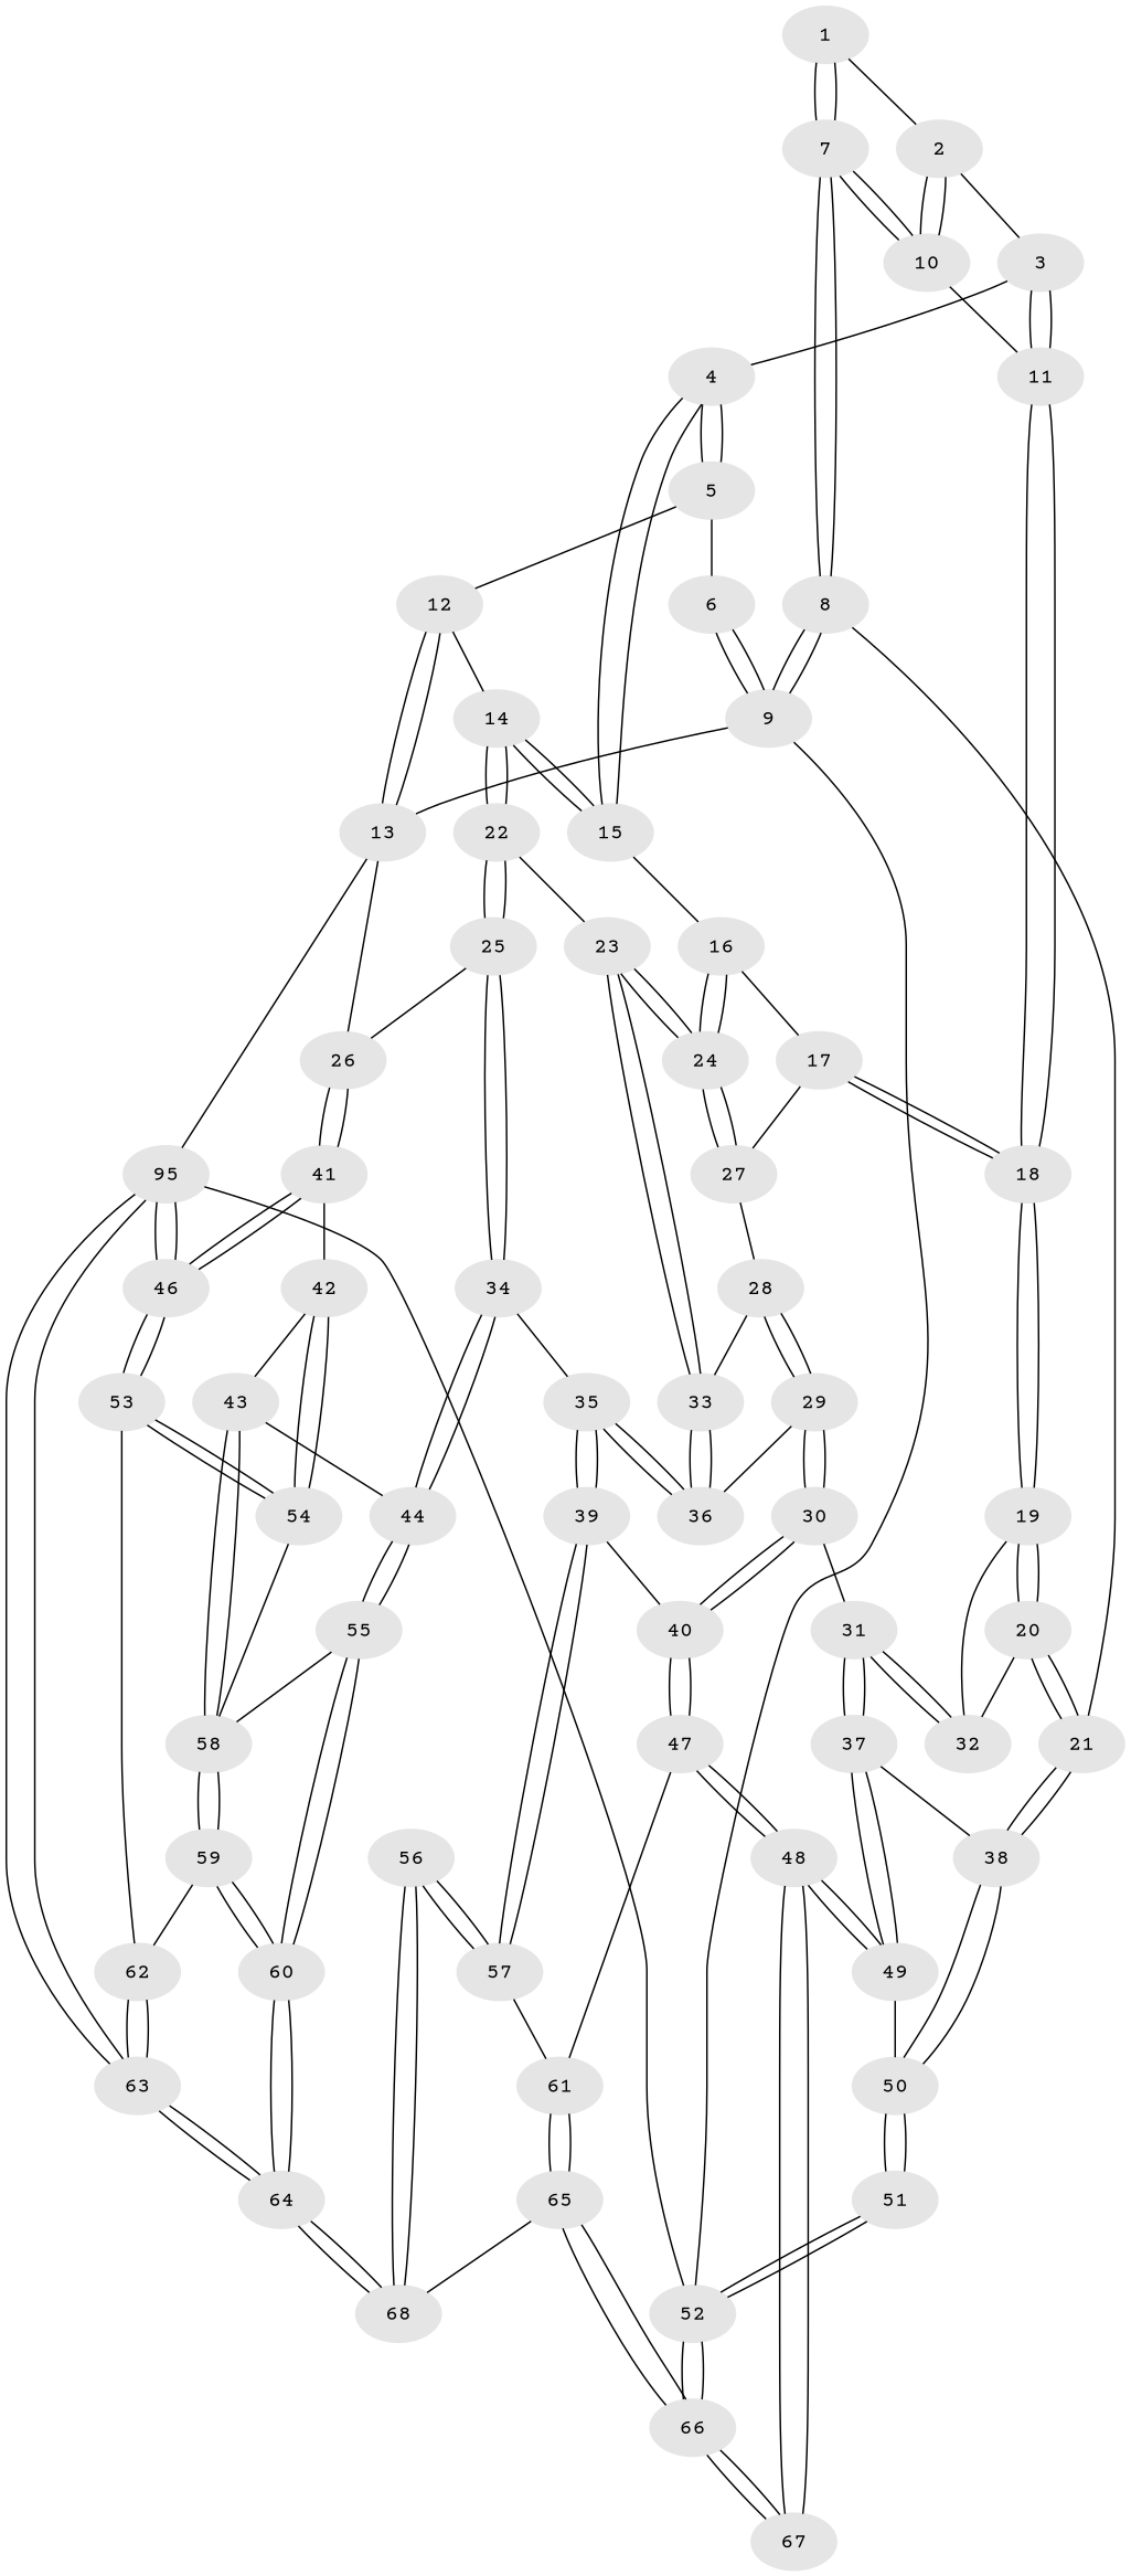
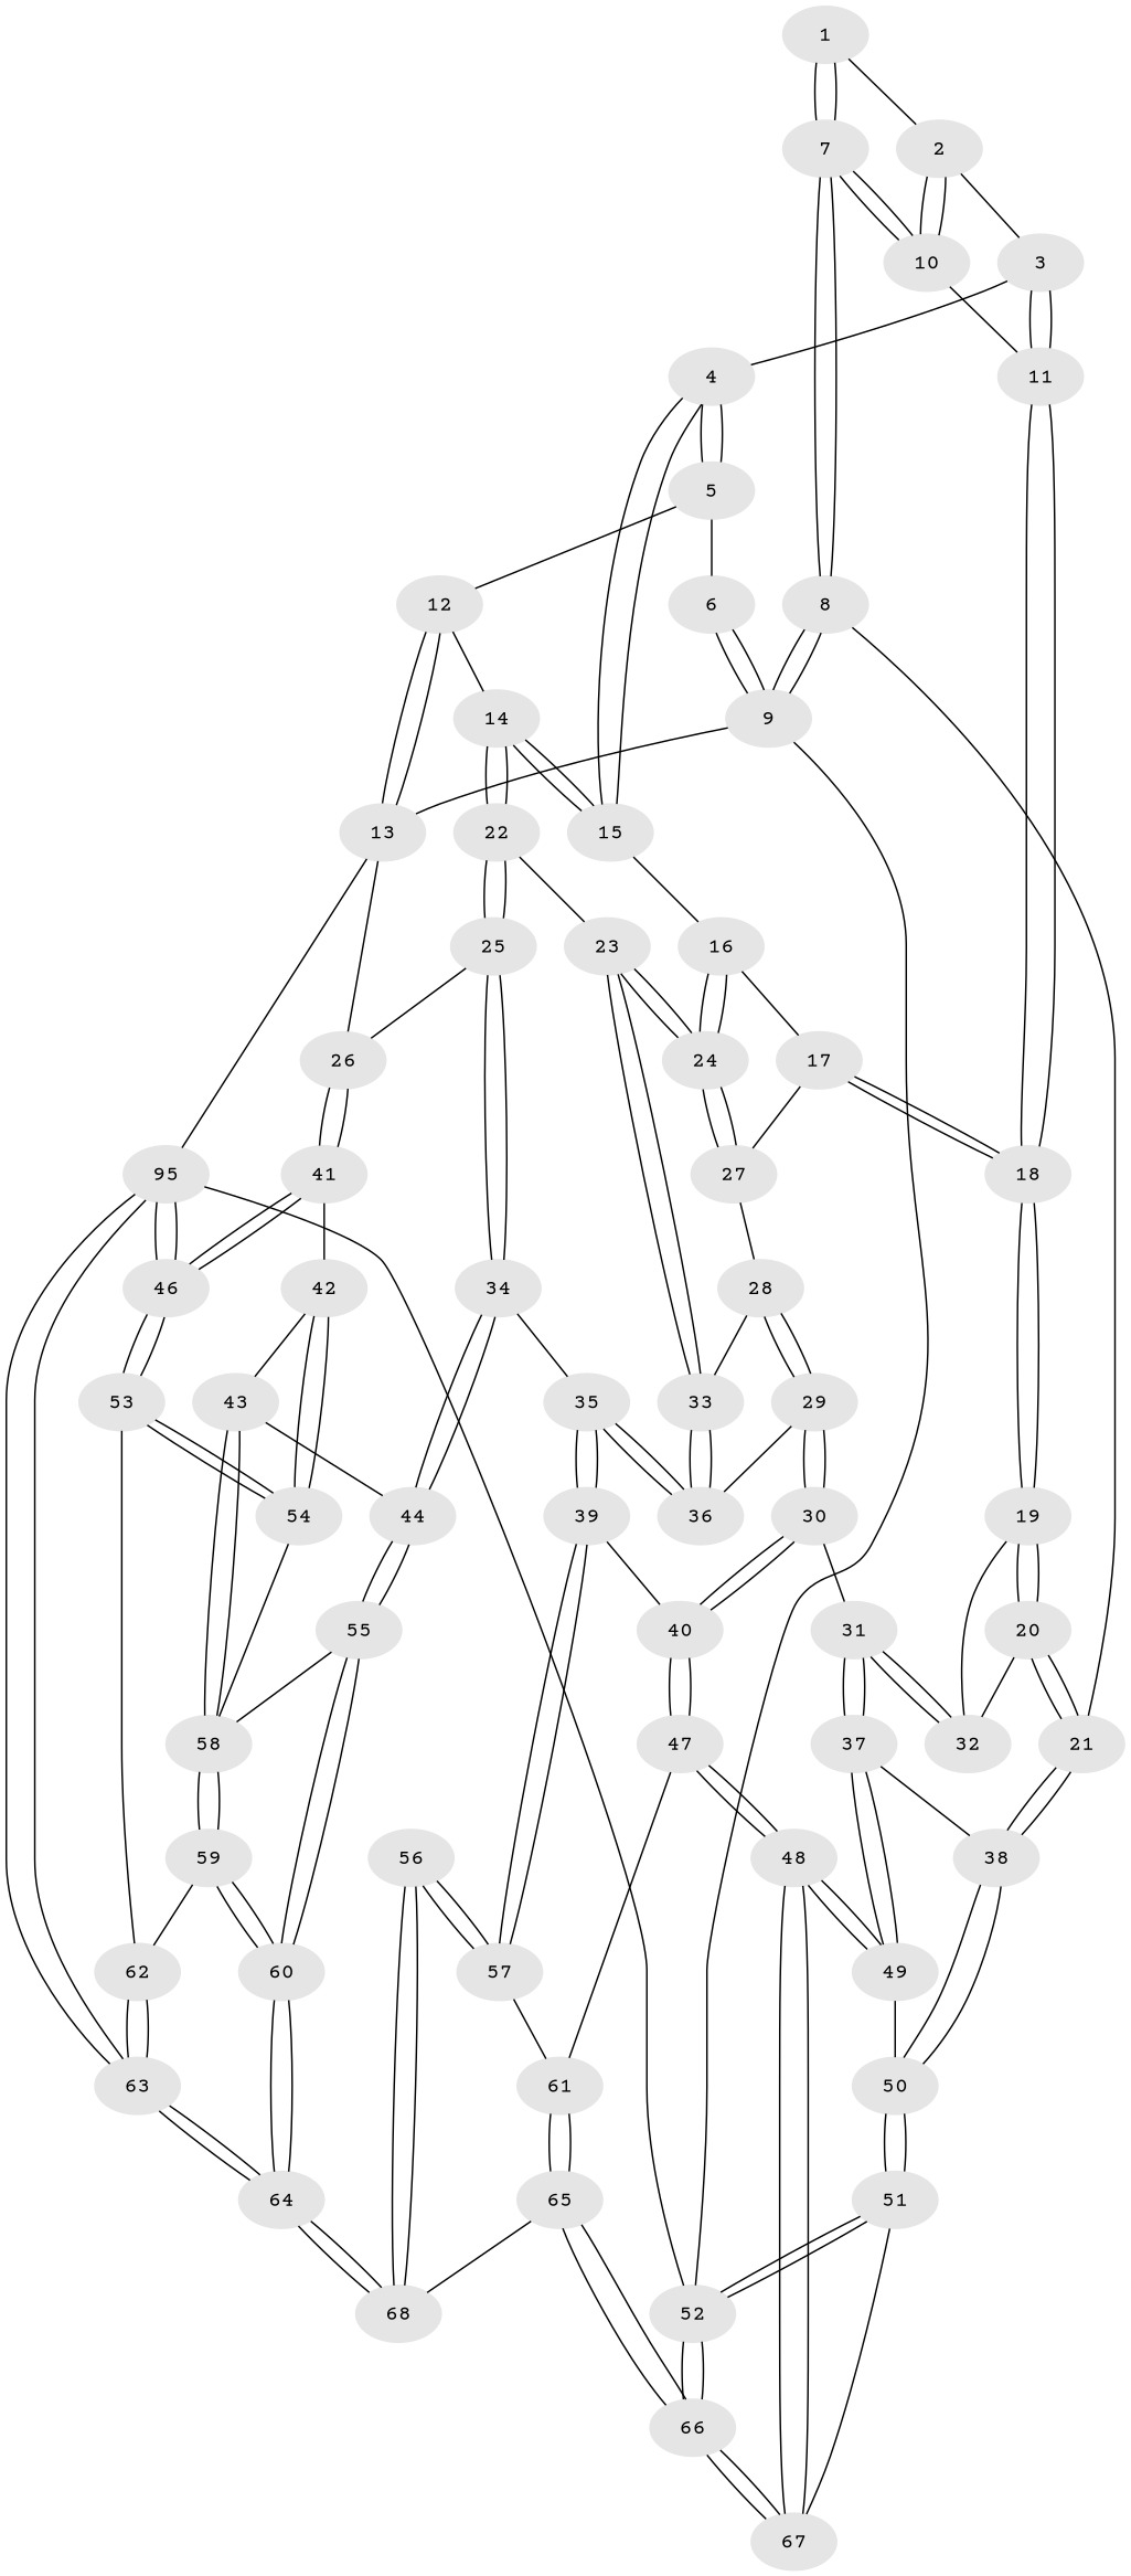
  graph {
    fontname="Courier Prime"
    node [color=gray90 fontname="Courier Prime" style=filled]
    edge [fontname="Courier Prime"]
    1
    2
    7
    3
    10
    8
    4
    11
    5
    15
    18
    6
    12
    16
    9
    13
    14
    52
    21
    38
    26
    n22 [label=95]
    66
    19
    22
    41
    46
    63
    23
    25
    17
    24
    27
    28
    20
    32
    50
    33
    34
    36
    35
    44
    42
    29
    30
    31
    40
    37
    47
    49
    39
    55
    57
    51
    61
    48
    43
    54
    53
    58
    59
    60
    64
    62
    67
    65
    56
    68
    1 -- 2
    1 -- 7
    1 -- 7
    2 -- 3
    2 -- 10
    2 -- 10
    7 -- 10
    7 -- 10
    7 -- 8
    7 -- 8
    3 -- 4
    3 -- 11
    3 -- 11
    10 -- 11
    8 -- 9
    8 -- 9
    8 -- 21
    4 -- 5
    4 -- 5
    4 -- 15
    4 -- 15
    11 -- 18
    11 -- 18
    5 -- 6
    5 -- 12
    15 -- 16
    18 -- 19
    18 -- 19
    6 -- 9
    6 -- 9
    12 -- 13
    12 -- 13
    12 -- 14
    16 -- 17
    16 -- 24
    16 -- 24
    9 -- 13
    9 -- 52
    13 -- 26
    13 -- n22
    14 -- 15
    14 -- 15
    14 -- 22
    14 -- 22
    52 -- 66
    52 -- 66
    21 -- 38
    21 -- 38
    38 -- 50
    38 -- 50
    26 -- 41
    26 -- 41
    n22 -- 52
    n22 -- 46
    n22 -- 46
    n22 -- 63
    n22 -- 63
    66 -- 67
    66 -- 67
    19 -- 20
    19 -- 20
    19 -- 32
    22 -- 23
    22 -- 25
    22 -- 25
    41 -- 46
    41 -- 46
    41 -- 42
    46 -- 53
    46 -- 53
    63 -- 64
    63 -- 64
    23 -- 24
    23 -- 24
    23 -- 33
    23 -- 33
    25 -- 26
    25 -- 34
    25 -- 34
    17 -- 18
    17 -- 18
    17 -- 27
    24 -- 27
    24 -- 27
    27 -- 28
    28 -- 33
    28 -- 29
    28 -- 29
    20 -- 21
    20 -- 21
    20 -- 32
    50 -- 51
    50 -- 51
    33 -- 36
    33 -- 36
    34 -- 35
    34 -- 44
    34 -- 44
    35 -- 36
    35 -- 36
    35 -- 39
    35 -- 39
    44 -- 55
    44 -- 55
    42 -- 43
    42 -- 54
    42 -- 54
    29 -- 36
    29 -- 30
    29 -- 30
    30 -- 31
    30 -- 40
    30 -- 40
    31 -- 32
    31 -- 32
    31 -- 37
    31 -- 37
    40 -- 47
    40 -- 47
    37 -- 38
    37 -- 49
    37 -- 49
    47 -- 61
    47 -- 48
    47 -- 48
    49 -- 50
    39 -- 40
    39 -- 57
    39 -- 57
    55 -- 58
    55 -- 60
    55 -- 60
    57 -- 61
    51 -- 52
    51 -- 52
+   51 -- 67
    61 -- 65
    61 -- 65
    48 -- 49
    48 -- 49
    48 -- 67
    48 -- 67
    43 -- 44
    43 -- 58
    43 -- 58
    54 -- 58
    53 -- 54
    53 -- 54
    53 -- 62
    58 -- 59
    58 -- 59
    59 -- 60
    59 -- 60
    59 -- 62
    60 -- 64
    60 -- 64
    64 -- 68
    64 -- 68
    62 -- 63
    62 -- 63
    65 -- 66
    65 -- 66
    65 -- 68
    56 -- 57
    56 -- 57
    56 -- 68
    56 -- 68
  }
